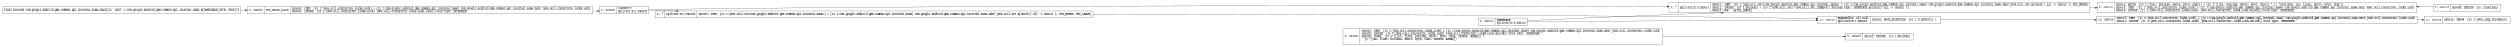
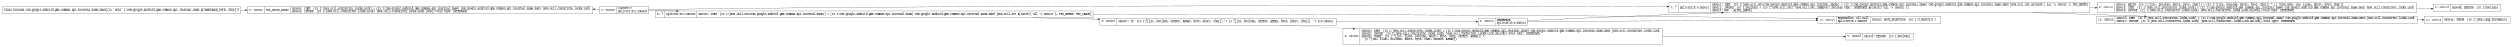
  digraph {
    fontname="Courier Prime"
    rankdir=LR
    node [fontname="Courier Prime" shape=record]
    edge [fontname="Courier Prime"]
-   n1 [label="{0\:\ 0x0000|MTH_ENTER_BLOCK\l|0x0000: IGET  (r0 I:java.util.concurrent.locks.Lock) = (r2 I:com.google.android.gms.common.api.internal.zaaw) com.google.android.gms.common.api.internal.zaaw.zaen java.util.concurrent.locks.Lock \l0x0002: INVOKE  (r0 I:java.util.concurrent.locks.Lock) java.util.concurrent.locks.Lock.lock():void type: INTERFACE \l}"]
+   n1 [label="{0\:\ 0x0000|MTH_ENTER_ARRAY\l|0x0000: IGET  (r0 I:java.util.concurrent.locks.Lock) = (r2 I:com.google.android.gms.common.api.internal.zaaw) com.google.android.gms.common.api.internal.zaaw.zaen java.util.concurrent.locks.Lock \l0x0002: INVOKE  (r0 I:java.util.concurrent.locks.Lock) java.util.concurrent.locks.Lock.lock():void type: INTERFACE \l}"]
    n2 [label="{1\:\ 0x0005|SYNTHETIC\lSplitter:B:1:0x0005\l}"]
    n3 [label="{2\:\ ?|Splitter:B:1:0x0005\l|0x0005: IGET  (r0 I:java.util.Set\<com.google.android.gms.common.api.internal.zacm\>) = (r2 I:com.google.android.gms.common.api.internal.zaaw) com.google.android.gms.common.api.internal.zaaw.zahd java.util.Set A[Catch:\{ all \-\> 0x001e \}, TRY_ENTER, TRY_LEAVE]\l}"]
    n4 [label="{7\:\ ?|Splitter:B:6:0x0010\l|0x0010: IGET  (r0 I:java.util.Set\<com.google.android.gms.common.api.internal.zacm\>) = (r2 I:com.google.android.gms.common.api.internal.zaaw) com.google.android.gms.common.api.internal.zaaw.zahd java.util.Set A[Catch:\{ all \-\> 0x001e \}, TRY_ENTER]\l0x0012: INVOKE  (r0 I:boolean) = (r0 I:java.util.Set) java.util.Set.isEmpty():boolean type: INTERFACE A[Catch:\{ all \-\> 0x001e \}]\l0x0015: NOP   A[TRY_LEAVE]\l}"]
    n5 [label="{10\:\ 0x001e|ExcHandler: all null\lSplitter:B:1:0x0005\l|0x001e: MOVE_EXCEPTION  (r0 I:?[OBJECT]) =  \l}"]
+   n6 [label="{3\:\ 0x0007|0x0007: IF  (r0 I:?[int, boolean, OBJECT, ARRAY, byte, short, char]) != (0 ?[int, boolean, OBJECT, ARRAY, byte, short, char])  \-\> B:6:0x0010 \l}"]
    n7 [label="{11\:\ 0x001f|0x001f: IGET  (r1 I:java.util.concurrent.locks.Lock) = (r2 I:com.google.android.gms.common.api.internal.zaaw) com.google.android.gms.common.api.internal.zaaw.zaen java.util.concurrent.locks.Lock \l0x0021: INVOKE  (r1 I:java.util.concurrent.locks.Lock) java.util.concurrent.locks.Lock.unlock():void type: INTERFACE \l}"]
    n8 [label="{4\:\ 0x0009|0x0009: IGET  (r0 I:java.util.concurrent.locks.Lock) = (r2 I:com.google.android.gms.common.api.internal.zaaw) com.google.android.gms.common.api.internal.zaaw.zaen java.util.concurrent.locks.Lock \l0x000b: INVOKE  (r0 I:java.util.concurrent.locks.Lock) java.util.concurrent.locks.Lock.unlock():void type: INTERFACE \l0x000e: CONST  (r0 I:?[int, float, boolean, short, byte, char, OBJECT, ARRAY]) = \l  (0 ?[int, float, boolean, short, byte, char, OBJECT, ARRAY])\l \l}"]
    n9 [label="{6\:\ 0x0010|INTERFACE\lSplitter:B:6:0x0010\l}"]
    n10 [label="{5\:\ 0x000f|0x100f: RETURN  (r0 I:boolean) \l}"]
    n11 [label="{8\:\ 0x0016|0x0016: ARITH  (r0 I:?[int, boolean, short, byte, char]) = (r0 I:?[int, boolean, short, byte, char]) ^ (1 ?[boolean, int, float, short, byte, char]) \l0x0018: IGET  (r1 I:java.util.concurrent.locks.Lock) = (r2 I:com.google.android.gms.common.api.internal.zaaw) com.google.android.gms.common.api.internal.zaaw.zaen java.util.concurrent.locks.Lock \l0x001a: INVOKE  (r1 I:java.util.concurrent.locks.Lock) java.util.concurrent.locks.Lock.unlock():void type: INTERFACE \l}"]
    n12 [label="{9\:\ 0x001d|0x008d: RETURN  (r0 I:boolean) \l}"]
    n13 [label="{12\:\ 0x0024|0x0024: THROW  (r0 I:java.lang.Throwable) \l}"]
    n14 [label="{final boolean com.google.android.gms.common.api.internal.zaaw.zaax((r2 'this' I:com.google.android.gms.common.api.internal.zaaw A[IMMUTABLE_TYPE, THIS])) }"]
-   n1 -> n2
+   n2 -> n1
    n2 -> n3
    n2 -> n4
    n3 -> n5
+   n3 -> n6
    n4 -> n11
-   n5 -> n7
+   n4 -> n7
+   n6 -> n8 [style=dashed]
+   n6 -> n9
    n7 -> n13
    n8 -> n10
    n9 -> n4
    n9 -> n5
-   n12 -> n11
+   n11 -> n12
    n14 -> n1
  }
